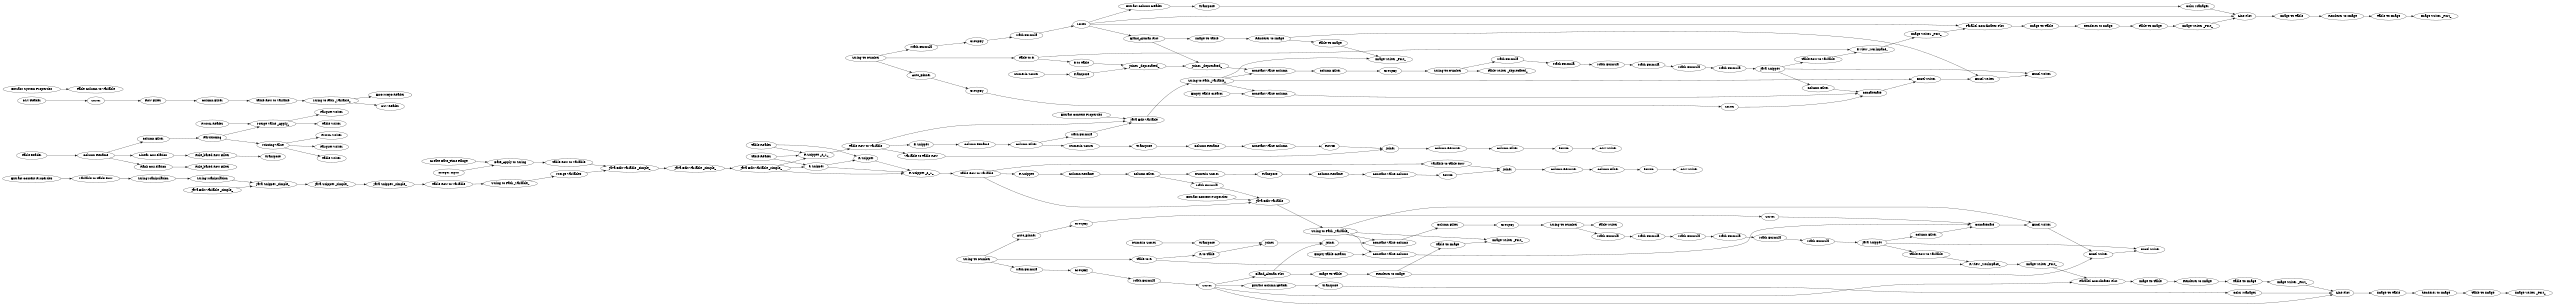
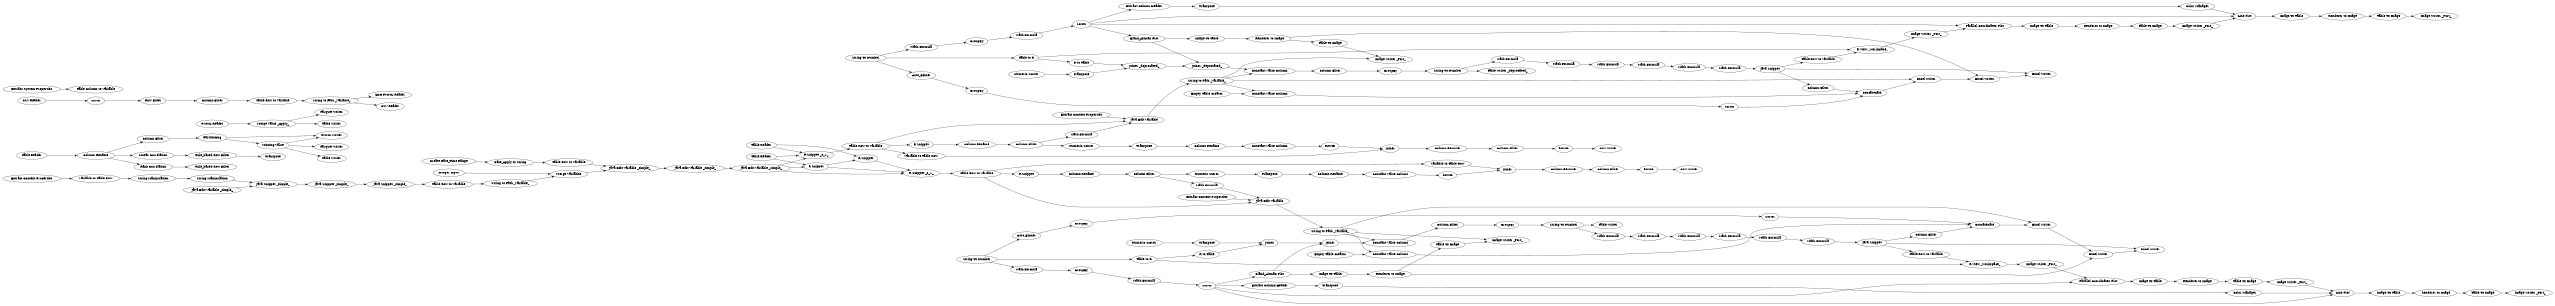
  digraph {
    rankdir=LR
    n1 [label=RowID]
    n2 [label=Joiner]
    n3 [label="Column Resorter"]
    n4 [label="Table Writer"]
    n5 [label="Java Snippet _simple_"]
    n6 [label="Java Snippet _simple_"]
    n7 [label="Java Snippet _simple_"]
    n8 [label="Image Writer _Port_"]
    n9 [label="Line Plot"]
    n10 [label="Image To Table"]
    n11 [label=Transpose]
    n12 [label="Column Rename"]
    n13 [label="Column Filter"]
    n14 [label="Linear Correlation"]
    n15 [label="Rank Correlation"]
    n16 [label=Partitioning]
    n17 [label="Rule_based Row Filter"]
    n18 [label="Rule_based Row Filter"]
    n19 [label="Variable to Table Row"]
    n20 [label="String Manipulation"]
    n21 [label="String Manipulation"]
    n22 [label=Auto_Binner]
    n23 [label=GroupBy]
    n24 [label=Sorter]
    n25 [label="R Snippet _2_1_"]
    n26 [label="Table Row to Variable"]
    n27 [label="Java Edit Variable"]
    n28 [label="R Snippet"]
    n29 [label="Variable to Table Row"]
    n30 [label=Transpose]
    n31 [label="Joiner _deprecated_"]
    n32 [label="Joiner _deprecated_"]
    n33 [label="String To Number"]
    n34 [label="Math Formula"]
    n35 [label="Table to R"]
    n36 [label=GroupBy]
    n37 [label="R to Table"]
    n38 [label="R View _Workspace_"]
    n39 [label="String to Path _Variable_"]
    n40 [label="Constant Value Column"]
    n41 [label="Image Writer _Port_"]
    n42 [label="Constant Value Column"]
    n43 [label="Excel Writer"]
    n44 [label="Column Filter"]
    n45 [label=Concatenate]
    n46 [label="Excel Writer"]
    n47 [label="Math Formula"]
    n48 [label="Java Edit Variable"]
    n49 [label="Java Edit Variable _simple_"]
    n50 [label="R Snippet"]
    n51 [label="R Snippet _2_1_"]
    n52 [label="R Snippet"]
    n53 [label="Table Row to Variable"]
    n54 [label="Table Row to Variable"]
    n55 [label="String to Path _Variable_"]
    n56 [label="Math Formula"]
    n57 [label=Sorter]
    n58 [label="PMML Reader"]
    n59 [label="Merge Value _Apply_"]
    n60 [label="Parquet Writer"]
    n61 [label="Table Writer"]
    n62 [label="PMML Writer"]
    n63 [label=GroupBy]
    n64 [label="Color Manager"]
    n65 [label="Line Plot"]
    n66 [label="Image To Table"]
    n67 [label="Excel Writer"]
    n68 [label=Transpose]
    n69 [label="Column Rename"]
    n70 [label="Constant Value Column"]
    n71 [label="Extract Column Header"]
    n72 [label=Transpose]
    n73 [label="Color Manager"]
    n74 [label="Renderer to Image"]
    n75 [label="Math Formula"]
    n76 [label="String to Path _Variable_"]
    n77 [label=Transpose]
    n78 [label=Joiner]
    n79 [label=Joiner]
    n80 [label="Math Formula"]
    n81 [label="Math Formula"]
    n82 [label="Math Formula"]
    n83 [label="Column Resorter"]
    n84 [label="Column Filter"]
    n85 [label=RowID]
    n86 [label="Renderer to Image"]
    n87 [label="Table To Image"]
    n88 [label="Image Writer _Port_"]
    n89 [label="CSV Writer"]
    n90 [label="Column Rename"]
    n91 [label="Column Filter"]
    n92 [label="Image To Table"]
    n93 [label="Renderer to Image"]
    n94 [label="Table To Image"]
    n95 [label="Math Formula"]
    n96 [label="Image Writer _Port_"]
    n97 [label=Transpose]
    n98 [label="Java Edit Variable _simple_"]
    n99 [label="Constant Value Column"]
    n100 [label="Column Filter"]
    n101 [label=GroupBy]
    n102 [label="Extract Context Properties"]
    n103 [label="Table Reader"]
    n104 [label="Excel Writer"]
    n105 [label="Constant Value Column"]
    n106 [label="Math Formula"]
    n107 [label="Java Snippet"]
    n108 [label="Table Row to Variable"]
    n109 [label="Java Edit Variable _simple_"]
    n110 [label="Java Edit Variable _simple_"]
    n111 [label="Create Date_Time Range"]
    n112 [label="Date_Apply to String"]
    n113 [label="Missing Value"]
    n114 [label="String To Number"]
    n115 [label="Image To Table"]
    n116 [label="Renderer to Image"]
    n117 [label="Table To Image"]
    n118 [label="Math Formula"]
    n119 [label="Math Formula"]
    n120 [label="Math Formula"]
    n121 [label="Parallel Coordinates Plot"]
    n122 [label="Image To Table"]
    n123 [label="Renderer to Image"]
    n124 [label="Parallel Coordinates Plot"]
    n125 [label="Excel Writer"]
    n126 [label="Table to R"]
    n127 [label="R to Table"]
    n128 [label="R View _Workspace_"]
    n129 [label="Image Writer _Port_"]
    n130 [label="Table Writer _deprecated_"]
    n131 [label="Column Rename"]
    n132 [label="Constant Value Column"]
    n133 [label="Numeric Scorer"]
    n134 [label="Bland_Altman Plot"]
    n135 [label="Image To Table"]
    n136 [label="Renderer to Image"]
    n137 [label="Table To Image"]
    n138 [label="Image Writer _Port_"]
    n139 [label="Numeric Scorer"]
    n140 [label=Sorter]
    n141 [label="Bland_Altman Plot"]
    n142 [label="Extract Column Header"]
    n143 [label="Table Reader"]
    n144 [label="Column Filter"]
    n145 [label="Extract Context Properties"]
    n146 [label="Parquet Writer"]
    n147 [label="Table Writer"]
    n148 [label="Math Formula"]
    n149 [label="Variable to Table Row"]
    n150 [label=RowID]
    n151 [label="Math Formula"]
    n152 [label="Math Formula"]
    n153 [label="CSV Writer"]
    n154 [label="Image Writer _Port_"]
    n155 [label="Image Writer _Port_"]
    n156 [label=Concatenate]
    n157 [label="Excel Writer"]
    n158 [label="Table Row to Variable"]
    n159 [label="Column Filter"]
    n160 [label=Transpose]
    n161 [label=GroupBy]
    n162 [label="Math Formula"]
    n163 [label="Math Formula"]
    n164 [label=RowID]
    n165 [label=Sorter]
    n166 [label="Row Filter"]
    n167 [label="Column Filter"]
    n168 [label="Java Snippet"]
    n169 [label=Joiner]
    n170 [label="String to Path _Variable_"]
-   n171 [label="H2O MOJO Reader"]
+   n171 [label="H2O PMML Reader"]
    n172 [label="CSV Reader"]
    n173 [label="Column Filter"]
    n174 [label="Extract Context Properties"]
    n175 [label="Table To Image"]
    n176 [label="String To Number"]
    n177 [label="Math Formula"]
    n178 [label="Table To Image"]
    n179 [label="CSV Reader"]
    n180 [label="Merge Variables"]
    n181 [label="R Snippet"]
    n182 [label=GroupBy]
    n183 [label=Sorter]
    n184 [label=Auto_Binner]
    n185 [label="Empty Table Creator"]
    n186 [label="Numeric Scorer"]
    n187 [label="Column Rename"]
    n188 [label="Column Filter"]
    n189 [label="Numeric Scorer"]
    n190 [label="Empty Table Creator"]
    n191 [label="Table Row to Variable"]
    n192 [label="Extract System Properties"]
    n193 [label="Table Column to Variable"]
    n194 [label="Integer Input"]
    n195 [label="String To Number"]
    n196 [label="Table Row to Variable"]
    n197 [label="Table Reader"]
    n1 -> n2
    n2 -> n3
    n3 -> n159
    n5 -> n6
    n6 -> n7
    n7 -> n54
    n8 -> n9
    n9 -> n10
    n10 -> n86
    n12 -> n13
    n12 -> n14
    n12 -> n15
    n13 -> n16
    n14 -> n17
    n15 -> n18
-   n16 -> n59
+   n16 -> n62
    n16 -> n113
    n17 -> n11
    n19 -> n20
    n20 -> n21
    n21 -> n5
    n22 -> n23
    n23 -> n24
    n24 -> n156
    n25 -> n26
    n26 -> n27
    n26 -> n28
    n26 -> n29
    n27 -> n76
    n28 -> n90
    n29 -> n169
    n30 -> n31
    n31 -> n32
    n32 -> n40
    n33 -> n22
    n33 -> n34
    n33 -> n35
    n34 -> n36
    n35 -> n37
    n35 -> n38
    n36 -> n56
    n37 -> n78
    n38 -> n154
    n39 -> n40
    n39 -> n41
    n39 -> n42
    n39 -> n43
    n40 -> n44
    n42 -> n45
    n43 -> n46
    n44 -> n63
    n45 -> n43
    n46 -> n67
    n47 -> n48
    n48 -> n39
    n49 -> n25
    n49 -> n50
    n49 -> n51
    n50 -> n25
    n50 -> n52
    n51 -> n53
    n52 -> n25
    n53 -> n48
    n53 -> n149
    n53 -> n181
    n54 -> n55
    n55 -> n180
    n56 -> n57
    n57 -> n9
    n57 -> n71
    n57 -> n124
    n57 -> n134
    n58 -> n59
    n59 -> n60
    n59 -> n61
    n63 -> n114
    n64 -> n65
    n65 -> n66
    n66 -> n74
    n68 -> n69
    n69 -> n70
    n70 -> n164
    n71 -> n72
    n72 -> n73
    n73 -> n9
    n74 -> n175
    n75 -> n27
    n76 -> n96
    n76 -> n99
    n76 -> n104
    n76 -> n105
    n77 -> n78
    n78 -> n79
    n79 -> n99
    n80 -> n81
    n81 -> n82
    n82 -> n106
    n83 -> n84
    n84 -> n85
    n85 -> n153
    n86 -> n87
    n87 -> n88
    n90 -> n91
    n91 -> n75
    n91 -> n139
    n92 -> n93
    n93 -> n94
    n94 -> n8
    n95 -> n80
    n97 -> n64
    n98 -> n5
    n99 -> n100
    n100 -> n101
    n101 -> n176
    n102 -> n48
    n103 -> n51
    n103 -> n52
    n104 -> n157
    n105 -> n156
    n106 -> n107
    n107 -> n67
    n107 -> n144
    n107 -> n196
    n108 -> n109
    n109 -> n110
    n110 -> n49
    n111 -> n112
    n112 -> n108
    n113 -> n62
    n113 -> n146
    n113 -> n147
    n114 -> n130
    n114 -> n148
    n115 -> n116
    n116 -> n46
    n116 -> n117
    n117 -> n41
    n118 -> n119
    n119 -> n120
    n120 -> n151
    n121 -> n122
    n122 -> n123
    n123 -> n137
    n124 -> n92
    n126 -> n127
    n126 -> n128
    n127 -> n31
    n128 -> n129
    n129 -> n121
    n131 -> n132
    n132 -> n1
    n133 -> n30
    n134 -> n79
    n134 -> n135
    n135 -> n136
    n136 -> n157
    n136 -> n178
    n137 -> n138
    n138 -> n65
    n139 -> n68
    n140 -> n65
    n140 -> n121
    n140 -> n141
    n140 -> n142
    n141 -> n32
    n141 -> n115
    n142 -> n97
    n143 -> n50
    n143 -> n51
    n144 -> n45
    n145 -> n27
    n148 -> n95
    n149 -> n2
    n150 -> n89
    n151 -> n152
    n152 -> n168
    n154 -> n124
    n156 -> n104
    n157 -> n125
    n158 -> n38
    n159 -> n150
    n160 -> n131
    n161 -> n162
    n162 -> n140
    n163 -> n161
    n164 -> n169
    n165 -> n166
    n166 -> n167
    n167 -> n191
    n168 -> n125
    n168 -> n158
    n168 -> n173
    n169 -> n83
    n170 -> n171
    n170 -> n172
    n173 -> n156
    n174 -> n19
    n175 -> n155
    n176 -> n4
    n176 -> n177
    n177 -> n118
    n178 -> n96
    n179 -> n165
    n180 -> n109
    n181 -> n187
    n182 -> n183
    n183 -> n45
    n184 -> n182
    n185 -> n42
    n186 -> n77
    n187 -> n188
    n188 -> n47
    n188 -> n189
    n189 -> n160
    n190 -> n105
    n191 -> n170
    n192 -> n193
-   n194 -> n112
+   n194 -> n180
    n195 -> n126
    n195 -> n163
    n195 -> n184
    n196 -> n128
    n197 -> n12
  }
